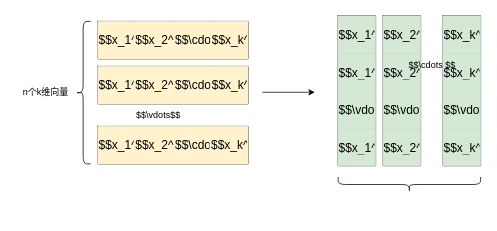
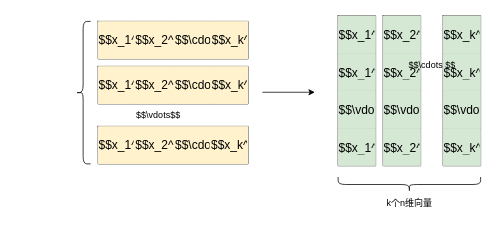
  <mxCell id="0" />
  <mxCell id="1" parent="0" />
  <mxCell id="2" value="" style="shape=table;startSize=0;container=1;collapsible=0;childLayout=tableLayout;fontSize=16;aspect=fixed;" vertex="1" parent="1"><mxGeometry x="130" y="28" width="200" height="50" as="geometry" /></mxCell>
  <mxCell id="3" style="shape=tableRow;horizontal=0;startSize=0;swimlaneHead=0;swimlaneBody=0;strokeColor=inherit;top=0;left=0;bottom=0;right=0;collapsible=0;dropTarget=0;fillColor=#FFF2CC;points=[[0,0.5],[1,0.5]];portConstraint=eastwest;fontSize=16;" vertex="1" parent="2"><mxGeometry width="200" height="50" as="geometry" /></mxCell>
  <mxCell id="4" value="$$x_1^1$$" style="shape=partialRectangle;html=1;whiteSpace=wrap;connectable=0;strokeColor=inherit;overflow=hidden;fillColor=#FFF2CC;top=0;left=0;bottom=0;right=0;pointerEvents=1;fontSize=16;" vertex="1" parent="3"><mxGeometry width="49" height="50" as="geometry"><mxRectangle width="49" height="50" as="alternateBounds" /></mxGeometry></mxCell>
  <mxCell id="5" value="$$x_2^1$$" style="shape=partialRectangle;html=1;whiteSpace=wrap;connectable=0;strokeColor=inherit;overflow=hidden;fillColor=#FFF2CC;top=0;left=0;bottom=0;right=0;pointerEvents=1;fontSize=16;" vertex="1" parent="3"><mxGeometry x="49" width="53" height="50" as="geometry"><mxRectangle width="53" height="50" as="alternateBounds" /></mxGeometry></mxCell>
  <mxCell id="6" value="$$\cdots$$" style="shape=partialRectangle;html=1;whiteSpace=wrap;connectable=0;strokeColor=inherit;overflow=hidden;fillColor=#FFF2CC;top=0;left=0;bottom=0;right=0;pointerEvents=1;fontSize=16;" vertex="1" parent="3"><mxGeometry x="102" width="49" height="50" as="geometry"><mxRectangle width="49" height="50" as="alternateBounds" /></mxGeometry></mxCell>
  <mxCell id="7" value="$$x_k^1$$" style="shape=partialRectangle;html=1;whiteSpace=wrap;connectable=0;strokeColor=inherit;overflow=hidden;fillColor=#FFF2CC;top=0;left=0;bottom=0;right=0;pointerEvents=1;fontSize=16;" vertex="1" parent="3"><mxGeometry x="151" width="49" height="50" as="geometry"><mxRectangle width="49" height="50" as="alternateBounds" /></mxGeometry></mxCell>
  <mxCell id="8" value="" style="shape=table;startSize=0;container=1;collapsible=0;childLayout=tableLayout;fontSize=16;aspect=fixed;" vertex="1" parent="1"><mxGeometry x="130" y="88" width="200" height="50" as="geometry" /></mxCell>
  <mxCell id="9" style="shape=tableRow;horizontal=0;startSize=0;swimlaneHead=0;swimlaneBody=0;strokeColor=inherit;top=0;left=0;bottom=0;right=0;collapsible=0;dropTarget=0;fillColor=#FFF2CC;points=[[0,0.5],[1,0.5]];portConstraint=eastwest;fontSize=16;" vertex="1" parent="8"><mxGeometry width="200" height="50" as="geometry" /></mxCell>
  <mxCell id="10" value="$$x_1^2$$" style="shape=partialRectangle;html=1;whiteSpace=wrap;connectable=0;strokeColor=inherit;overflow=hidden;fillColor=#FFF2CC;top=0;left=0;bottom=0;right=0;pointerEvents=1;fontSize=16;" vertex="1" parent="9"><mxGeometry width="49" height="50" as="geometry"><mxRectangle width="49" height="50" as="alternateBounds" /></mxGeometry></mxCell>
  <mxCell id="11" value="$$x_2^2$$" style="shape=partialRectangle;html=1;whiteSpace=wrap;connectable=0;strokeColor=inherit;overflow=hidden;fillColor=#FFF2CC;top=0;left=0;bottom=0;right=0;pointerEvents=1;fontSize=16;" vertex="1" parent="9"><mxGeometry x="49" width="53" height="50" as="geometry"><mxRectangle width="53" height="50" as="alternateBounds" /></mxGeometry></mxCell>
  <mxCell id="12" value="$$\cdots$$" style="shape=partialRectangle;html=1;whiteSpace=wrap;connectable=0;strokeColor=inherit;overflow=hidden;fillColor=#FFF2CC;top=0;left=0;bottom=0;right=0;pointerEvents=1;fontSize=16;" vertex="1" parent="9"><mxGeometry x="102" width="49" height="50" as="geometry"><mxRectangle width="49" height="50" as="alternateBounds" /></mxGeometry></mxCell>
  <mxCell id="13" value="$$x_k^2$$" style="shape=partialRectangle;html=1;whiteSpace=wrap;connectable=0;strokeColor=inherit;overflow=hidden;fillColor=#FFF2CC;top=0;left=0;bottom=0;right=0;pointerEvents=1;fontSize=16;" vertex="1" parent="9"><mxGeometry x="151" width="49" height="50" as="geometry"><mxRectangle width="49" height="50" as="alternateBounds" /></mxGeometry></mxCell>
  <mxCell id="14" value="" style="shape=table;startSize=0;container=1;collapsible=0;childLayout=tableLayout;fontSize=16;aspect=fixed;" vertex="1" parent="1"><mxGeometry x="130" y="168" width="200" height="50" as="geometry" /></mxCell>
  <mxCell id="15" style="shape=tableRow;horizontal=0;startSize=0;swimlaneHead=0;swimlaneBody=0;strokeColor=inherit;top=0;left=0;bottom=0;right=0;collapsible=0;dropTarget=0;fillColor=#FFF2CC;points=[[0,0.5],[1,0.5]];portConstraint=eastwest;fontSize=16;" vertex="1" parent="14"><mxGeometry width="200" height="50" as="geometry" /></mxCell>
  <mxCell id="16" value="$$x_1^n$$" style="shape=partialRectangle;html=1;whiteSpace=wrap;connectable=0;strokeColor=inherit;overflow=hidden;fillColor=#FFF2CC;top=0;left=0;bottom=0;right=0;pointerEvents=1;fontSize=16;" vertex="1" parent="15"><mxGeometry width="49" height="50" as="geometry"><mxRectangle width="49" height="50" as="alternateBounds" /></mxGeometry></mxCell>
  <mxCell id="17" value="$$x_2^n$$" style="shape=partialRectangle;html=1;whiteSpace=wrap;connectable=0;strokeColor=inherit;overflow=hidden;fillColor=#FFF2CC;top=0;left=0;bottom=0;right=0;pointerEvents=1;fontSize=16;" vertex="1" parent="15"><mxGeometry x="49" width="53" height="50" as="geometry"><mxRectangle width="53" height="50" as="alternateBounds" /></mxGeometry></mxCell>
  <mxCell id="18" value="$$\cdots$$" style="shape=partialRectangle;html=1;whiteSpace=wrap;connectable=0;strokeColor=inherit;overflow=hidden;fillColor=#FFF2CC;top=0;left=0;bottom=0;right=0;pointerEvents=1;fontSize=16;" vertex="1" parent="15"><mxGeometry x="102" width="48" height="50" as="geometry"><mxRectangle width="48" height="50" as="alternateBounds" /></mxGeometry></mxCell>
  <mxCell id="19" value="$$x_k^n$$" style="shape=partialRectangle;html=1;whiteSpace=wrap;connectable=0;strokeColor=inherit;overflow=hidden;fillColor=#FFF2CC;top=0;left=0;bottom=0;right=0;pointerEvents=1;fontSize=16;" vertex="1" parent="15"><mxGeometry x="150" width="50" height="50" as="geometry"><mxRectangle width="50" height="50" as="alternateBounds" /></mxGeometry></mxCell>
  <mxCell id="20" value="$$\vdots$$" style="text;html=1;align=center;verticalAlign=middle;resizable=0;points=[];autosize=1;strokeColor=none;fillColor=none;" vertex="1" parent="1"><mxGeometry x="170" y="138" width="80" height="30" as="geometry" /></mxCell>
  <mxCell id="21" value="" style="shape=curlyBracket;whiteSpace=wrap;html=1;rounded=1;labelPosition=left;verticalLabelPosition=middle;align=right;verticalAlign=middle;size=0.5;" vertex="1" parent="1"><mxGeometry x="100" y="28" width="20" height="190" as="geometry" /></mxCell>
- <mxCell id="22" value="n个k维向量" style="text;html=1;align=center;verticalAlign=middle;resizable=0;points=[];autosize=1;strokeColor=none;fillColor=none;" vertex="1" parent="1"><mxGeometry x="20" y="108" width="80" height="30" as="geometry" /></mxCell>
  <mxCell id="23" value="" style="shape=table;startSize=0;container=1;collapsible=0;childLayout=tableLayout;fontSize=16;fillColor=#D5E8D4;" vertex="1" parent="1"><mxGeometry x="450" y="20.5" width="50" height="200" as="geometry" /></mxCell>
  <mxCell id="24" style="shape=tableRow;horizontal=0;startSize=0;swimlaneHead=0;swimlaneBody=0;strokeColor=inherit;top=0;left=0;bottom=0;right=0;collapsible=0;dropTarget=0;fillColor=#D5E8D4;points=[[0,0.5],[1,0.5]];portConstraint=eastwest;fontSize=16;" vertex="1" parent="23"><mxGeometry width="50" height="50" as="geometry" /></mxCell>
  <mxCell id="25" value="$$x_1^1$$" style="shape=partialRectangle;html=1;whiteSpace=wrap;connectable=0;strokeColor=inherit;overflow=hidden;fillColor=#D5E8D4;top=0;left=0;bottom=0;right=0;pointerEvents=1;fontSize=16;" vertex="1" parent="24"><mxGeometry width="50" height="50" as="geometry"><mxRectangle width="50" height="50" as="alternateBounds" /></mxGeometry></mxCell>
  <mxCell id="26" value="" style="shape=tableRow;horizontal=0;startSize=0;swimlaneHead=0;swimlaneBody=0;strokeColor=inherit;top=0;left=0;bottom=0;right=0;collapsible=0;dropTarget=0;fillColor=#D5E8D4;points=[[0,0.5],[1,0.5]];portConstraint=eastwest;fontSize=16;" vertex="1" parent="23"><mxGeometry y="50" width="50" height="50" as="geometry" /></mxCell>
  <mxCell id="27" value="$$x_1^2$$" style="shape=partialRectangle;html=1;whiteSpace=wrap;connectable=0;strokeColor=inherit;overflow=hidden;fillColor=#D5E8D4;top=0;left=0;bottom=0;right=0;pointerEvents=1;fontSize=16;" vertex="1" parent="26"><mxGeometry width="50" height="50" as="geometry"><mxRectangle width="50" height="50" as="alternateBounds" /></mxGeometry></mxCell>
  <mxCell id="28" value="" style="shape=tableRow;horizontal=0;startSize=0;swimlaneHead=0;swimlaneBody=0;strokeColor=inherit;top=0;left=0;bottom=0;right=0;collapsible=0;dropTarget=0;fillColor=#D5E8D4;points=[[0,0.5],[1,0.5]];portConstraint=eastwest;fontSize=16;" vertex="1" parent="23"><mxGeometry y="100" width="50" height="50" as="geometry" /></mxCell>
  <mxCell id="29" value="$$\vdots$$" style="shape=partialRectangle;html=1;whiteSpace=wrap;connectable=0;strokeColor=inherit;overflow=hidden;fillColor=#D5E8D4;top=0;left=0;bottom=0;right=0;pointerEvents=1;fontSize=16;" vertex="1" parent="28"><mxGeometry width="50" height="50" as="geometry"><mxRectangle width="50" height="50" as="alternateBounds" /></mxGeometry></mxCell>
  <mxCell id="30" value="" style="shape=tableRow;horizontal=0;startSize=0;swimlaneHead=0;swimlaneBody=0;strokeColor=inherit;top=0;left=0;bottom=0;right=0;collapsible=0;dropTarget=0;fillColor=#D5E8D4;points=[[0,0.5],[1,0.5]];portConstraint=eastwest;fontSize=16;" vertex="1" parent="23"><mxGeometry y="150" width="50" height="50" as="geometry" /></mxCell>
  <mxCell id="31" value="$$x_1^n$$" style="shape=partialRectangle;html=1;whiteSpace=wrap;connectable=0;strokeColor=inherit;overflow=hidden;fillColor=#D5E8D4;top=0;left=0;bottom=0;right=0;pointerEvents=1;fontSize=16;" vertex="1" parent="30"><mxGeometry width="50" height="50" as="geometry"><mxRectangle width="50" height="50" as="alternateBounds" /></mxGeometry></mxCell>
  <mxCell id="32" value="" style="shape=table;startSize=0;container=1;collapsible=0;childLayout=tableLayout;fontSize=16;fillColor=#D5E8D4;" vertex="1" parent="1"><mxGeometry x="510" y="20.5" width="50" height="200" as="geometry" /></mxCell>
  <mxCell id="33" style="shape=tableRow;horizontal=0;startSize=0;swimlaneHead=0;swimlaneBody=0;strokeColor=inherit;top=0;left=0;bottom=0;right=0;collapsible=0;dropTarget=0;fillColor=#D5E8D4;points=[[0,0.5],[1,0.5]];portConstraint=eastwest;fontSize=16;" vertex="1" parent="32"><mxGeometry width="50" height="50" as="geometry" /></mxCell>
  <mxCell id="34" value="$$x_2^1$$" style="shape=partialRectangle;html=1;whiteSpace=wrap;connectable=0;strokeColor=inherit;overflow=hidden;fillColor=#D5E8D4;top=0;left=0;bottom=0;right=0;pointerEvents=1;fontSize=16;" vertex="1" parent="33"><mxGeometry width="50" height="50" as="geometry"><mxRectangle width="50" height="50" as="alternateBounds" /></mxGeometry></mxCell>
  <mxCell id="35" value="" style="shape=tableRow;horizontal=0;startSize=0;swimlaneHead=0;swimlaneBody=0;strokeColor=inherit;top=0;left=0;bottom=0;right=0;collapsible=0;dropTarget=0;fillColor=#D5E8D4;points=[[0,0.5],[1,0.5]];portConstraint=eastwest;fontSize=16;" vertex="1" parent="32"><mxGeometry y="50" width="50" height="50" as="geometry" /></mxCell>
  <mxCell id="36" value="$$x_2^2$$" style="shape=partialRectangle;html=1;whiteSpace=wrap;connectable=0;strokeColor=inherit;overflow=hidden;fillColor=#D5E8D4;top=0;left=0;bottom=0;right=0;pointerEvents=1;fontSize=16;" vertex="1" parent="35"><mxGeometry width="50" height="50" as="geometry"><mxRectangle width="50" height="50" as="alternateBounds" /></mxGeometry></mxCell>
  <mxCell id="37" value="" style="shape=tableRow;horizontal=0;startSize=0;swimlaneHead=0;swimlaneBody=0;strokeColor=inherit;top=0;left=0;bottom=0;right=0;collapsible=0;dropTarget=0;fillColor=#D5E8D4;points=[[0,0.5],[1,0.5]];portConstraint=eastwest;fontSize=16;" vertex="1" parent="32"><mxGeometry y="100" width="50" height="50" as="geometry" /></mxCell>
  <mxCell id="38" value="$$\vdots$$" style="shape=partialRectangle;html=1;whiteSpace=wrap;connectable=0;strokeColor=inherit;overflow=hidden;fillColor=#D5E8D4;top=0;left=0;bottom=0;right=0;pointerEvents=1;fontSize=16;" vertex="1" parent="37"><mxGeometry width="50" height="50" as="geometry"><mxRectangle width="50" height="50" as="alternateBounds" /></mxGeometry></mxCell>
  <mxCell id="39" value="" style="shape=tableRow;horizontal=0;startSize=0;swimlaneHead=0;swimlaneBody=0;strokeColor=inherit;top=0;left=0;bottom=0;right=0;collapsible=0;dropTarget=0;fillColor=#D5E8D4;points=[[0,0.5],[1,0.5]];portConstraint=eastwest;fontSize=16;" vertex="1" parent="32"><mxGeometry y="150" width="50" height="50" as="geometry" /></mxCell>
  <mxCell id="40" value="$$x_2^n$$" style="shape=partialRectangle;html=1;whiteSpace=wrap;connectable=0;strokeColor=inherit;overflow=hidden;fillColor=#D5E8D4;top=0;left=0;bottom=0;right=0;pointerEvents=1;fontSize=16;" vertex="1" parent="39"><mxGeometry width="50" height="50" as="geometry"><mxRectangle width="50" height="50" as="alternateBounds" /></mxGeometry></mxCell>
  <mxCell id="41" value="" style="shape=table;startSize=0;container=1;collapsible=0;childLayout=tableLayout;fontSize=16;fillColor=#D5E8D4;" vertex="1" parent="1"><mxGeometry x="590" y="20.5" width="50" height="200" as="geometry" /></mxCell>
  <mxCell id="42" style="shape=tableRow;horizontal=0;startSize=0;swimlaneHead=0;swimlaneBody=0;strokeColor=inherit;top=0;left=0;bottom=0;right=0;collapsible=0;dropTarget=0;fillColor=#D5E8D4;points=[[0,0.5],[1,0.5]];portConstraint=eastwest;fontSize=16;" vertex="1" parent="41"><mxGeometry width="50" height="50" as="geometry" /></mxCell>
  <mxCell id="43" value="$$x_k^1$$" style="shape=partialRectangle;html=1;whiteSpace=wrap;connectable=0;strokeColor=inherit;overflow=hidden;fillColor=#D5E8D4;top=0;left=0;bottom=0;right=0;pointerEvents=1;fontSize=16;" vertex="1" parent="42"><mxGeometry width="50" height="50" as="geometry"><mxRectangle width="50" height="50" as="alternateBounds" /></mxGeometry></mxCell>
  <mxCell id="44" value="" style="shape=tableRow;horizontal=0;startSize=0;swimlaneHead=0;swimlaneBody=0;strokeColor=inherit;top=0;left=0;bottom=0;right=0;collapsible=0;dropTarget=0;fillColor=#D5E8D4;points=[[0,0.5],[1,0.5]];portConstraint=eastwest;fontSize=16;" vertex="1" parent="41"><mxGeometry y="50" width="50" height="50" as="geometry" /></mxCell>
  <mxCell id="45" value="$$x_k^2$$" style="shape=partialRectangle;html=1;whiteSpace=wrap;connectable=0;strokeColor=inherit;overflow=hidden;fillColor=#D5E8D4;top=0;left=0;bottom=0;right=0;pointerEvents=1;fontSize=16;" vertex="1" parent="44"><mxGeometry width="50" height="50" as="geometry"><mxRectangle width="50" height="50" as="alternateBounds" /></mxGeometry></mxCell>
  <mxCell id="46" value="" style="shape=tableRow;horizontal=0;startSize=0;swimlaneHead=0;swimlaneBody=0;strokeColor=inherit;top=0;left=0;bottom=0;right=0;collapsible=0;dropTarget=0;fillColor=#D5E8D4;points=[[0,0.5],[1,0.5]];portConstraint=eastwest;fontSize=16;" vertex="1" parent="41"><mxGeometry y="100" width="50" height="50" as="geometry" /></mxCell>
  <mxCell id="47" value="$$\vdots$$" style="shape=partialRectangle;html=1;whiteSpace=wrap;connectable=0;strokeColor=inherit;overflow=hidden;fillColor=#D5E8D4;top=0;left=0;bottom=0;right=0;pointerEvents=1;fontSize=16;" vertex="1" parent="46"><mxGeometry width="50" height="50" as="geometry"><mxRectangle width="50" height="50" as="alternateBounds" /></mxGeometry></mxCell>
  <mxCell id="48" value="" style="shape=tableRow;horizontal=0;startSize=0;swimlaneHead=0;swimlaneBody=0;strokeColor=inherit;top=0;left=0;bottom=0;right=0;collapsible=0;dropTarget=0;fillColor=#D5E8D4;points=[[0,0.5],[1,0.5]];portConstraint=eastwest;fontSize=16;" vertex="1" parent="41"><mxGeometry y="150" width="50" height="50" as="geometry" /></mxCell>
  <mxCell id="49" value="$$x_k^n$$" style="shape=partialRectangle;html=1;whiteSpace=wrap;connectable=0;strokeColor=inherit;overflow=hidden;fillColor=#D5E8D4;top=0;left=0;bottom=0;right=0;pointerEvents=1;fontSize=16;" vertex="1" parent="48"><mxGeometry width="50" height="50" as="geometry"><mxRectangle width="50" height="50" as="alternateBounds" /></mxGeometry></mxCell>
  <mxCell id="50" value="$$\cdots $$" style="text;html=1;align=center;verticalAlign=middle;resizable=0;points=[];autosize=1;strokeColor=none;fillColor=none;" vertex="1" parent="1"><mxGeometry x="530" y="70.5" width="90" height="30" as="geometry" /></mxCell>
  <mxCell id="51" value="" style="shape=curlyBracket;whiteSpace=wrap;html=1;rounded=1;labelPosition=left;verticalLabelPosition=middle;align=right;verticalAlign=middle;direction=north;" vertex="1" parent="1"><mxGeometry x="450" y="235.5" width="190" height="20" as="geometry" /></mxCell>
+ <mxCell id="52" value="k个n维向量" style="text;html=1;align=center;verticalAlign=middle;resizable=0;points=[];autosize=1;strokeColor=none;fillColor=none;" vertex="1" parent="1"><mxGeometry x="505" y="255.5" width="80" height="30" as="geometry" /></mxCell>
  <mxCell id="53" value="" style="endArrow=classic;html=1;rounded=0;" edge="1" parent="1"><mxGeometry width="50" height="50" relative="1" as="geometry"><mxPoint x="349" y="122.5" as="sourcePoint" /><mxPoint x="419" y="122.5" as="targetPoint" /></mxGeometry></mxCell>
